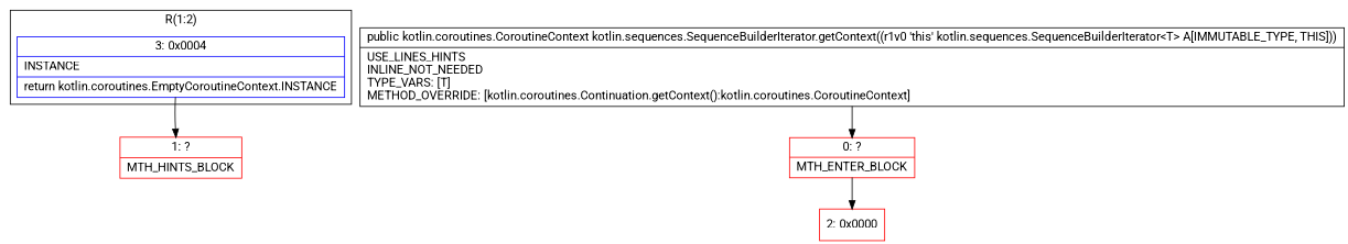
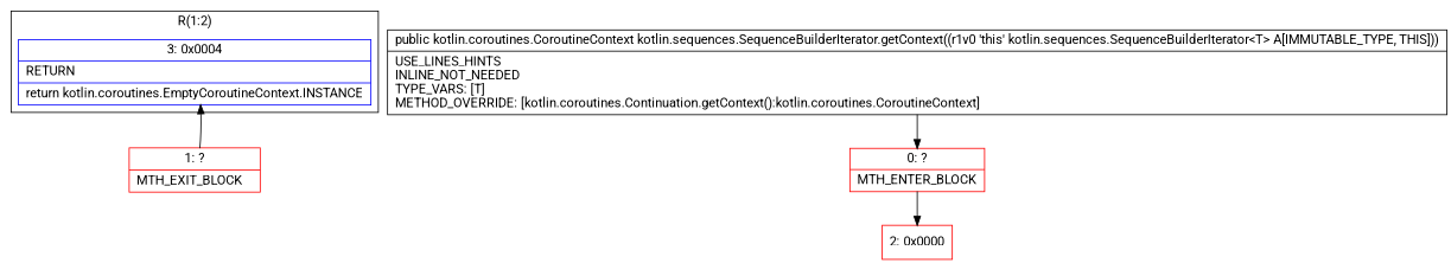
  digraph {
    fontname=Roboto
    node [color=red fontname=Roboto shape=record]
    edge [fontname=Roboto]
-   n1 [color=blue label="{3\:\ 0x0004|INSTANCE\l|return kotlin.coroutines.EmptyCoroutineContext.INSTANCE\l}"]
-   n2 [label="{1\:\ ?|MTH_HINTS_BLOCK\l}"]
+   n1 [color=blue label="{3\:\ 0x0004|RETURN\l|return kotlin.coroutines.EmptyCoroutineContext.INSTANCE\l}"]
+   n2 [label="{1\:\ ?|MTH_EXIT_BLOCK\l}"]
    n3 [label="{0\:\ ?|MTH_ENTER_BLOCK\l}"]
    n4 [label="{2\:\ 0x0000}"]
    n5 [label="{public kotlin.coroutines.CoroutineContext kotlin.sequences.SequenceBuilderIterator.getContext((r1v0 'this' kotlin.sequences.SequenceBuilderIterator\<T\> A[IMMUTABLE_TYPE, THIS]))  | USE_LINES_HINTS\lINLINE_NOT_NEEDED\lTYPE_VARS: [T]\lMETHOD_OVERRIDE: [kotlin.coroutines.Continuation.getContext():kotlin.coroutines.CoroutineContext]\l}" color=""]
    subgraph cluster_1 {
      label="R(1:2)"
      n1
    }
-   n1 -> n2
+   n2 -> n1
    n3 -> n4
    n5 -> n3
  }
